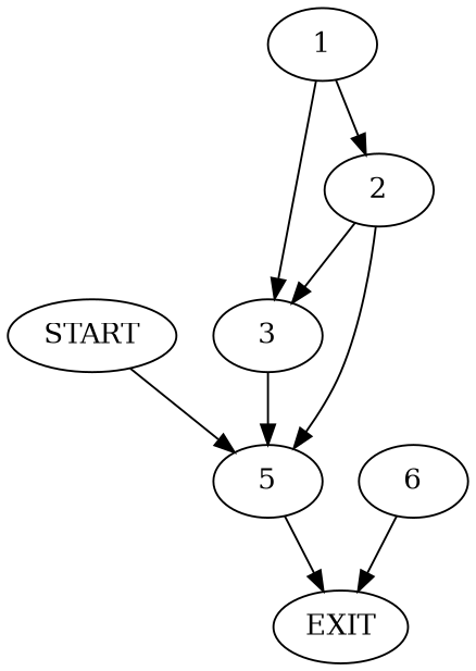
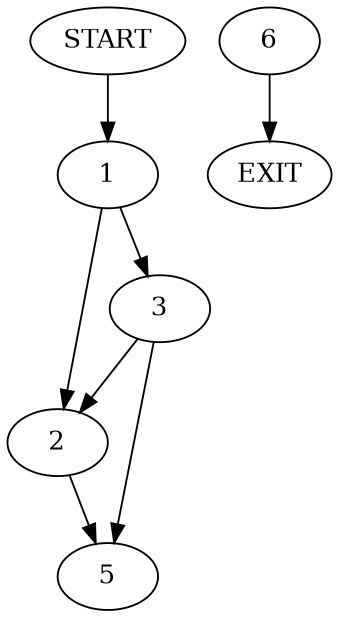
  digraph {
    n1 [label=START]
    1
    2
    3
    n5 [label=EXIT]
    5
    6
-   n1 -> 5
+   n1 -> 1
    1 -> 2
    1 -> 3
    2 -> 5
-   2 -> 3
+   3 -> 2
    3 -> 5
-   5 -> n5
    6 -> n5
  }
